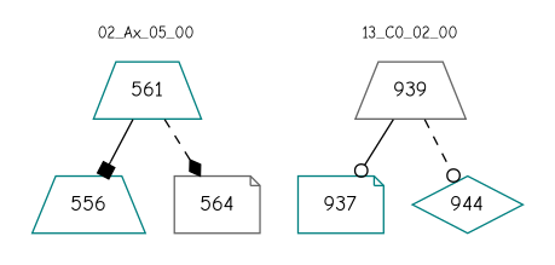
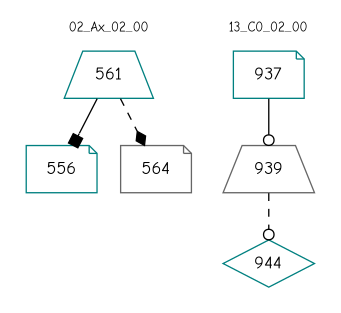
  digraph {
    fontname="Comic Neue"
    node [color=teal fontname="Comic Neue" shape=trapezium]
    edge [arrowhead=odot color=black fontname="Comic Neue" style=solid]
    n1 [label=561]
-   n2 [label=556]
+   n2 [label=556 shape=note]
    n3 [color=gray40 label=564 shape=note]
    n4 [color=gray40 label=939]
    n5 [label=937 shape=note]
    n6 [label=944 shape=diamond]
    subgraph cluster_1 {
      color=white
      fontsize=10
-     label="02_Ax_05_00"
+     label="02_Ax_02_00"
      n1
      n2
      n3
    }
    subgraph cluster_2 {
      color=white
      fontsize=10
      label="13_C0_02_00"
      n4
      n5
      n6
    }
    n1 -> n2 [arrowhead=box]
    n1 -> n3 [arrowhead=diamond style=dashed]
-   n4 -> n5
+   n5 -> n4
    n4 -> n6 [style=dashed]
  }
